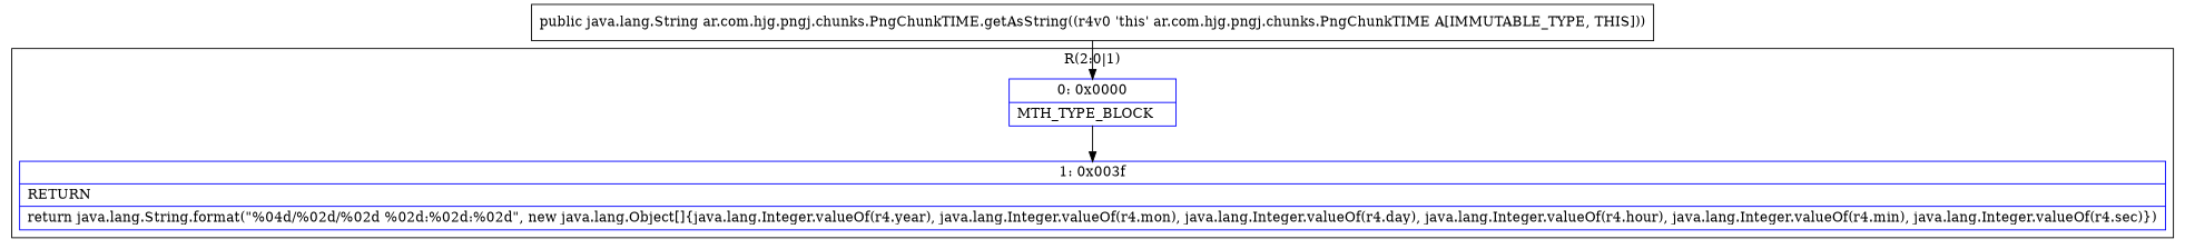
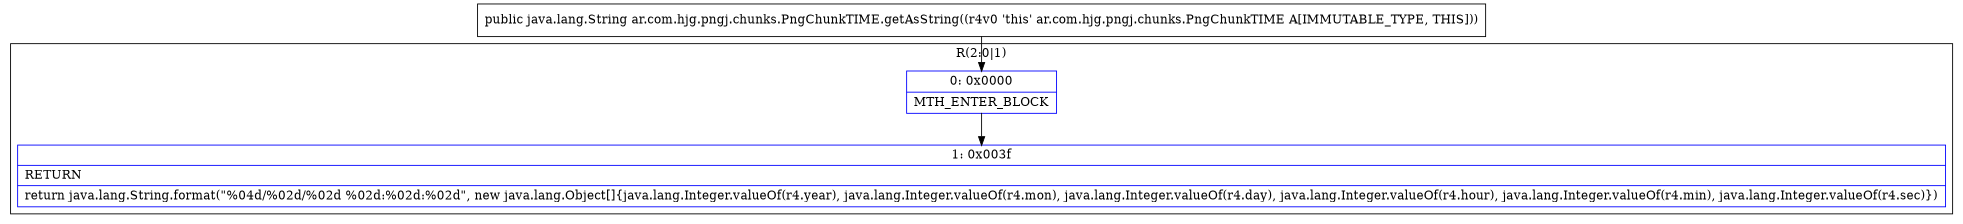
  digraph {
    node [color=blue shape=record]
-   n1 [label="{0\:\ 0x0000|MTH_TYPE_BLOCK\l}"]
+   n1 [label="{0\:\ 0x0000|MTH_ENTER_BLOCK\l}"]
    n2 [label="{1\:\ 0x003f|RETURN\l|return java.lang.String.format(\"%04d\/%02d\/%02d %02d:%02d:%02d\", new java.lang.Object[]\{java.lang.Integer.valueOf(r4.year), java.lang.Integer.valueOf(r4.mon), java.lang.Integer.valueOf(r4.day), java.lang.Integer.valueOf(r4.hour), java.lang.Integer.valueOf(r4.min), java.lang.Integer.valueOf(r4.sec)\})\l}"]
    n3 [label="{public java.lang.String ar.com.hjg.pngj.chunks.PngChunkTIME.getAsString((r4v0 'this' ar.com.hjg.pngj.chunks.PngChunkTIME A[IMMUTABLE_TYPE, THIS])) }" color=""]
    subgraph cluster_1 {
      label="R(2:0|1)"
      n1
      n2
    }
    n1 -> n2
    n3 -> n1
  }
